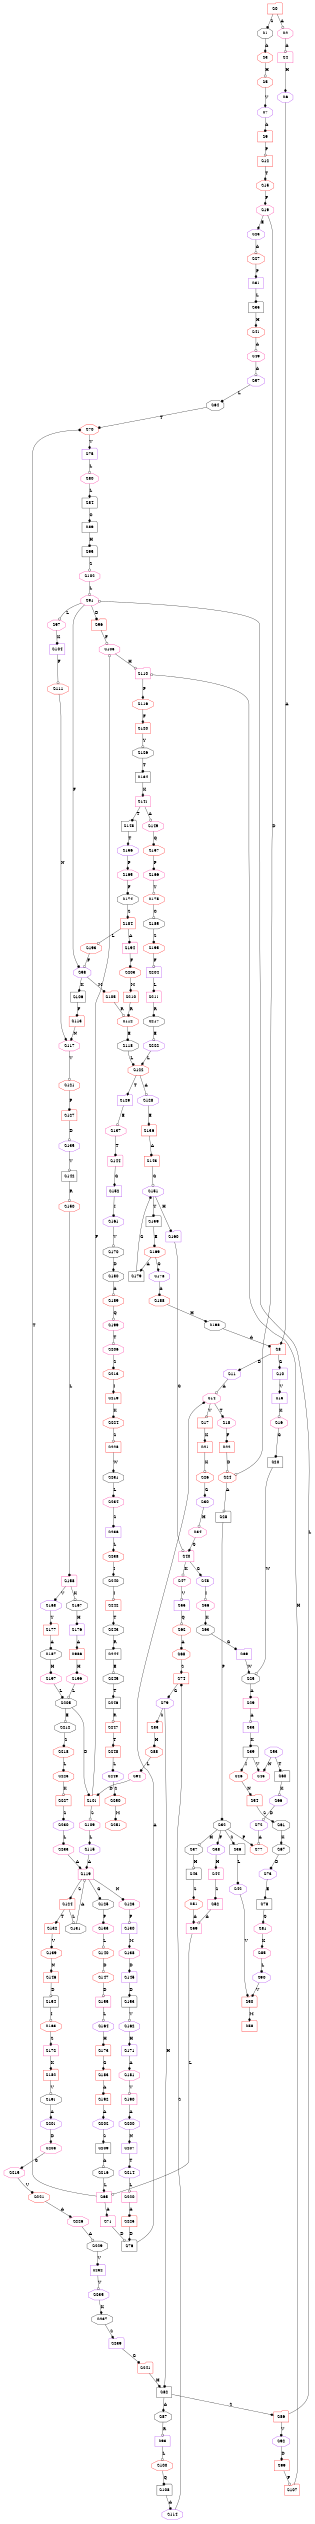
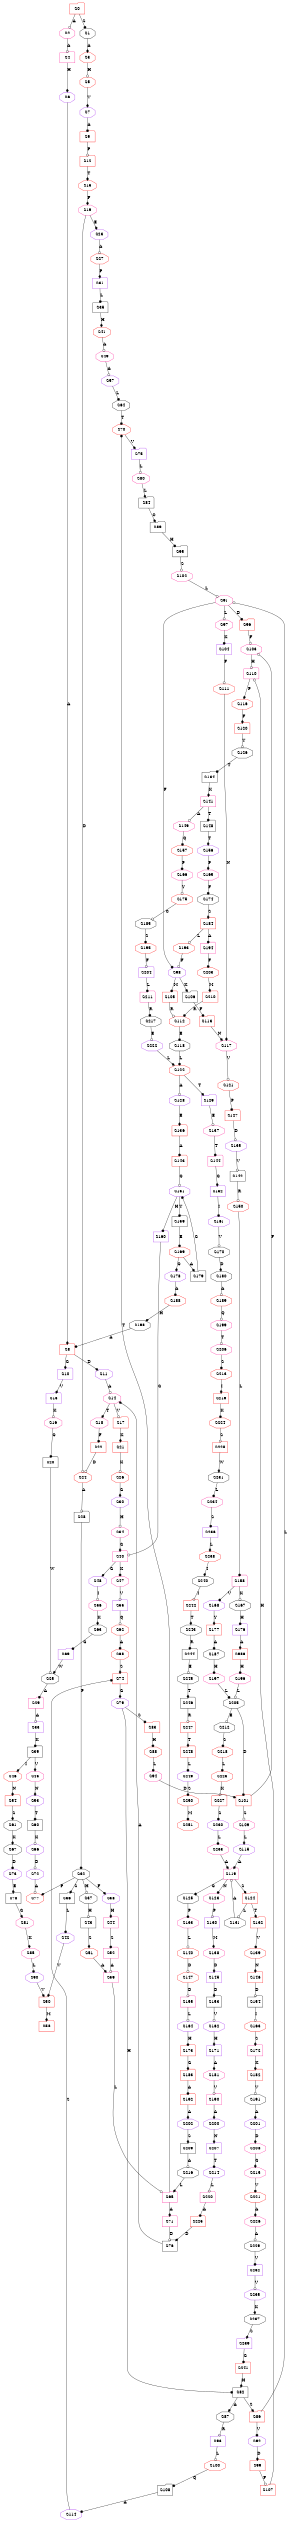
  strict digraph {
    node [color=red shape=octagon]
    edge [arrowhead=diamond]
    S0 [shape=folder]
    S1 [color=black]
    S2 [color=deeppink]
    S3
    S4 [color=deeppink shape=folder]
    S5
    S6 [color=purple]
    S7 [color=purple]
    S8 [shape=folder]
    S9 [shape=folder]
    S10 [color=purple shape=folder]
    S11 [color=purple]
    S12 [shape=folder]
    S13 [color=purple shape=folder]
    S14 [color=deeppink]
    S15
    S16 [color=deeppink]
    S17 [shape=folder]
    S18 [color=deeppink]
    S19 [color=deeppink]
    S20 [color=black shape=folder]
    S21 [shape=folder]
    S22 [shape=folder]
    S23 [color=purple]
    S24
    S25 [color=black]
    S26
    S27
    S28 [color=black shape=folder]
    S29 [color=deeppink shape=folder]
    S30 [color=purple]
    S31 [color=purple shape=folder]
    S32 [color=black]
    S33 [color=purple shape=folder]
    S34 [color=deeppink]
    S35 [color=black shape=folder]
    S36 [color=black shape=folder]
    S37 [color=black]
    S38 [color=purple]
    S77
    S39 [color=black shape=folder]
    S40 [color=deeppink shape=folder]
    S41
    S42 [color=purple]
    S43 [color=black shape=folder]
    S44 [color=deeppink shape=folder]
    S45 [color=deeppink]
    S46
    S47 [color=deeppink]
    S48 [color=purple]
    S49 [color=deeppink]
    S50 [shape=folder]
    S51
    S52 [color=deeppink shape=folder]
    S53 [color=purple]
    S54 [shape=folder]
    S55 [color=purple shape=folder]
    S56 [color=deeppink]
    S57 [color=purple]
    S58 [shape=folder]
    S59 [color=deeppink shape=folder]
    S60 [color=black shape=folder]
    S61 [color=black]
    S62
    S63 [color=black]
    S64 [color=black]
    S65 [color=deeppink shape=folder]
    S66 [color=purple]
    S67 [color=black]
    S68
    S69 [color=purple shape=folder]
    S70
    S71 [color=deeppink shape=folder]
    S72 [color=purple]
    S73 [color=purple]
    S74 [shape=folder]
    S75 [color=purple shape=folder]
    S76 [color=black shape=folder]
    S78 [color=black shape=folder]
    S79 [color=purple]
    S80 [color=deeppink]
    S81 [color=deeppink]
    S82 [color=black shape=folder]
    S83 [shape=folder]
    S84 [color=black shape=folder]
    S85 [color=deeppink]
    S86 [shape=folder]
    S87 [color=black]
    S88
    S89 [color=black shape=folder]
    S90 [color=purple]
    S91 [color=deeppink]
    S92 [color=purple]
    S93 [color=purple shape=folder]
    S94 [color=deeppink]
    S95 [color=black shape=folder]
    S96 [shape=folder]
    S97 [color=deeppink]
    S98 [color=purple]
    S99 [shape=folder]
    S100
    S101 [shape=folder]
    S102 [color=deeppink]
    S103 [color=deeppink]
    S104 [color=purple shape=folder]
    S105 [shape=folder]
    S106 [color=black shape=folder]
    S107 [shape=folder]
    S108 [color=black shape=folder]
    S109 [color=deeppink]
    S110 [color=deeppink shape=folder]
    S111
    S112
    S113 [shape=folder]
    S114 [color=purple]
    S115 [color=purple]
    S116
    S117 [color=deeppink]
    S118 [color=black]
    S119 [color=deeppink shape=folder]
    S120 [shape=folder]
    S121
    S122
    S123 [color=deeppink]
    S124 [shape=folder]
    S125 [color=black]
    S126 [color=black]
    S127 [shape=folder]
    S128 [color=purple]
    S129 [color=purple shape=folder]
    S130 [color=purple shape=folder]
    S131 [color=black]
    S132 [shape=folder]
    S133 [color=deeppink]
    S134 [color=black shape=folder]
    S135 [color=purple]
    S136 [shape=folder]
    S137 [color=deeppink]
    S138 [color=deeppink]
    S139
    S140
    S141 [color=deeppink shape=folder]
    S142 [color=black shape=folder]
    S143 [shape=folder]
    S144 [color=deeppink shape=folder]
    S145 [color=purple shape=folder]
    S146 [shape=folder]
    S147
    S148 [color=black shape=folder]
    S149 [color=deeppink]
    S150
    S151 [color=purple]
    S152 [color=purple shape=folder]
    S153 [color=black shape=folder]
    S154 [color=black shape=folder]
    S155 [color=deeppink shape=folder]
    S156 [color=purple]
    S157
    S158 [color=deeppink shape=folder]
    S159 [color=black shape=folder]
    S160 [color=purple shape=folder]
    S161 [color=purple]
    S162 [color=purple]
    S163
    S164 [color=purple]
    S165 [color=deeppink]
    S166 [color=deeppink]
    S167 [color=black]
    S168 [color=purple]
    S169
    S170 [color=black]
    S171 [color=purple shape=folder]
    S172 [color=deeppink shape=folder]
    S173 [shape=folder]
    S174 [color=black]
    S175
    S176 [color=purple shape=folder]
    S177 [shape=folder]
    S178 [color=purple]
    S179 [color=black shape=folder]
    S180 [color=black]
    S181 [color=deeppink]
    S182 [shape=folder]
    S183 [shape=folder]
    S184 [shape=folder]
    S185 [color=black]
    n187 [label=S986 shape=folder]
    S187 [color=black]
    S188
    S189
    S190 [color=deeppink shape=folder]
    S191 [color=black]
    S192 [shape=folder]
    S193
    S194 [color=deeppink shape=folder]
    S195
    S196 [color=deeppink]
    S197 [color=deeppink]
    S198 [color=black]
    S199 [color=deeppink]
    S200 [color=purple]
    S201 [color=purple]
    S202 [color=purple]
    S203
    S204 [color=purple shape=folder]
    S205 [color=black]
    S206 [color=deeppink]
    S207 [color=purple shape=folder]
    S208 [color=deeppink]
    S209 [color=black shape=folder]
    S210 [shape=folder]
    S211 [color=deeppink shape=folder]
    S212 [color=black]
    S213
    S214 [color=purple]
    S215 [color=deeppink]
    S216 [color=black]
    S217 [color=black]
    S218
    S219 [shape=folder]
    S220 [color=deeppink shape=folder]
    S221
    S222 [color=purple]
    S223
    S224
    S225 [shape=folder]
    S226 [color=deeppink]
    S227 [shape=folder]
    S228 [shape=folder]
    S229 [color=black]
    S230 [color=purple]
    S231 [color=black]
    S232 [color=purple shape=folder]
    S233 [color=deeppink]
    S234 [color=deeppink]
    S235 [color=purple]
    S236 [color=purple shape=folder]
    S237 [color=black]
    S238
    S239 [color=purple shape=folder]
    S240 [color=black]
    S241 [shape=folder]
    S242 [shape=folder]
    S243 [color=black]
    S244 [color=black shape=folder]
    S245 [color=black]
    S246 [color=black shape=folder]
    S247 [shape=folder]
    S248 [shape=folder]
    S249 [color=purple]
    S250
    S251
    S0 -> S1 [arrowhead=dot label=S]
    S0 -> S2 [arrowhead=odot label=A]
    S1 -> S3 [label=A]
    S2 -> S4 [arrowhead=odot label=A]
    S3 -> S5 [arrowhead=odot label=H]
    S4 -> S6 [label=H]
    S5 -> S7 [label=V]
    S6 -> S8 [label=A]
    S7 -> S9 [arrowhead=dot label=A]
    S8 -> S10 [label=G]
    S8 -> S11 [label=D]
    S9 -> S12 [arrowhead=odot label=P]
    S10 -> S13 [label=V]
    S11 -> S14 [arrowhead=odot label=A]
    S12 -> S15 [label=T]
    S13 -> S16 [arrowhead=odot label=K]
    S14 -> S17 [arrowhead=odot label=V]
    S14 -> S18 [label=T]
    S15 -> S19 [label=F]
    S16 -> S20 [arrowhead=dot label=G]
    S17 -> S21 [label=K]
    S18 -> S22 [arrowhead=dot label=F]
    S19 -> S23 [label=E]
    S19 -> S24 [arrowhead=odot label=D]
    S20 -> S25 [arrowhead=odot label=W]
    S21 -> S26 [arrowhead=odot label=K]
    S22 -> S24 [arrowhead=odot label=D]
    S23 -> S27 [arrowhead=odot label=A]
    S24 -> S28 [arrowhead=odot label=A]
    S25 -> S29 [arrowhead=dot label=A]
    S26 -> S30 [label=G]
    S27 -> S31 [label=P]
    S28 -> S32 [arrowhead=dot label=P]
    S29 -> S33 [arrowhead=odot label=A]
    S30 -> S34 [arrowhead=odot label=H]
    S31 -> S35 [arrowhead=dot label=L]
    S32 -> S36 [label=S]
    S32 -> S37 [arrowhead=odot label=H]
    S32 -> S38 [label=F]
    S32 -> S77 [label=P]
    S33 -> S39 [arrowhead=dot label=K]
    S34 -> S40 [label=G]
    S35 -> S41 [label=H]
    S36 -> S42 [arrowhead=dot label=L]
    S37 -> S43 [arrowhead=odot label=H]
    S38 -> S44 [label=H]
    S39 -> S45 [label=V]
    S39 -> S46 [label=I]
-   S40 -> S47 [arrowhead=odot label=K]
+   S40 -> S47 [arrowhead=dot label=K]
    S40 -> S48 [label=G]
    S41 -> S49 [arrowhead=odot label=A]
    S42 -> S50 [label=V]
    S43 -> S51 [label=S]
    S44 -> S52 [arrowhead=dot label=S]
-   S53 -> S45 [label=N]
+   S45 -> S53 [label=N]
    S46 -> S54 [label=N]
    S47 -> S55 [arrowhead=odot label=V]
    S48 -> S56 [arrowhead=odot label=I]
    S49 -> S57 [arrowhead=odot label=A]
    S50 -> S58 [label=M]
    S51 -> S59 [label=A]
    S52 -> S59 [arrowhead=odot label=A]
    S53 -> S60 [arrowhead=dot label=T]
    S54 -> S61 [label=S]
    S55 -> S62 [arrowhead=odot label=Q]
    S56 -> S63 [label=K]
    S57 -> S64 [arrowhead=dot label=L]
    S59 -> S65 [arrowhead=odot label=L]
    S60 -> S66 [arrowhead=odot label=K]
    S61 -> S67 [label=K]
    S62 -> S68 [arrowhead=dot label=A]
    S63 -> S69 [arrowhead=dot label=G]
    S64 -> S70 [arrowhead=dot label=T]
    S65 -> S70 [arrowhead=dot label=T]
    S65 -> S71 [label=A]
    S66 -> S72 [arrowhead=odot label=D]
    S67 -> S73 [arrowhead=dot label=D]
    S68 -> S74 [label=S]
    S69 -> S25 [label=W]
    S70 -> S75 [label=V]
    S71 -> S76 [arrowhead=odot label=D]
    S72 -> S77 [arrowhead=odot label=A]
    S73 -> S78 [label=E]
    S74 -> S79 [label=G]
    S75 -> S80 [arrowhead=odot label=L]
    S76 -> S14 [label=A]
    S78 -> S81 [label=G]
    S79 -> S82 [arrowhead=dot label=H]
    S79 -> S83 [arrowhead=dot label=S]
    S80 -> S84 [label=L]
    S81 -> S85 [label=K]
    S82 -> S86 [label=S]
    S82 -> S87 [label=A]
    S83 -> S88 [arrowhead=dot label=H]
    S84 -> S89 [label=C]
    S85 -> S90 [arrowhead=dot label=L]
    S86 -> S91 [arrowhead=odot label=L]
    S86 -> S92 [arrowhead=dot label=V]
    S87 -> S93 [arrowhead=odot label=R]
    S88 -> S94 [arrowhead=dot label=L]
    S89 -> S95 [arrowhead=dot label=H]
    S90 -> S50 [label=V]
    S91 -> S96 [arrowhead=dot label=D]
    S91 -> S97 [arrowhead=odot label=L]
    S91 -> S98 [arrowhead=dot label=F]
    S92 -> S99 [label=D]
    S93 -> S100 [arrowhead=odot label=L]
    S94 -> S101 [label=D]
    S95 -> S102 [arrowhead=odot label=S]
    S96 -> S103 [arrowhead=odot label=F]
    S97 -> S104 [arrowhead=dot label=K]
    S98 -> S105 [arrowhead=dot label=M]
    S98 -> S106 [label=K]
    S99 -> S107 [arrowhead=odot label=F]
    S100 -> S108 [arrowhead=dot label=Q]
    S101 -> S103 [arrowhead=odot label=F]
    S101 -> S109 [arrowhead=odot label=S]
    S102 -> S91 [arrowhead=odot label=L]
    S103 -> S110 [arrowhead=odot label=H]
    S104 -> S111 [arrowhead=odot label=F]
    S105 -> S112 [arrowhead=odot label=R]
    S106 -> S113 [arrowhead=dot label=F]
    S107 -> S110 [arrowhead=odot label=H]
    S108 -> S114 [arrowhead=dot label=A]
    S109 -> S115 [label=L]
    S110 -> S116 [label=P]
    S111 -> S117 [label=N]
    S112 -> S118 [arrowhead=dot label=E]
    S113 -> S117 [label=N]
    S114 -> S74 [arrowhead=dot label=S]
    S115 -> S119 [label=A]
    S116 -> S120 [label=F]
    S117 -> S121 [arrowhead=odot label=V]
    S118 -> S122 [arrowhead=dot label=L]
    S119 -> S123 [arrowhead=dot label=N]
    S119 -> S124 [label=S]
    S119 -> S125 [arrowhead=dot label=G]
    S120 -> S126 [arrowhead=odot label=Y]
    S121 -> S127 [arrowhead=dot label=P]
    S122 -> S128 [arrowhead=odot label=A]
    S122 -> S129 [label=T]
    S123 -> S130 [arrowhead=odot label=P]
    S124 -> S131 [arrowhead=odot label=L]
    S124 -> S132 [label=T]
    S125 -> S133 [arrowhead=dot label=P]
    S126 -> S134 [arrowhead=dot label=T]
    S127 -> S135 [arrowhead=odot label=D]
    S128 -> S136 [label=E]
    S129 -> S137 [arrowhead=odot label=E]
    S130 -> S138 [label=M]
    S131 -> S119 [arrowhead=odot label=A]
    S132 -> S139 [arrowhead=dot label=V]
    S133 -> S140 [arrowhead=odot label=L]
    S134 -> S141 [label=K]
    S135 -> S142 [arrowhead=odot label=V]
    S136 -> S143 [arrowhead=dot label=A]
    S137 -> S144 [arrowhead=dot label=T]
    S138 -> S145 [label=D]
    S139 -> S146 [label=N]
    S140 -> S147 [arrowhead=odot label=D]
    S141 -> S148 [arrowhead=dot label=T]
    S141 -> S149 [arrowhead=odot label=A]
    S142 -> S150 [arrowhead=odot label=R]
    S143 -> S151 [arrowhead=odot label=G]
    S144 -> S152 [label=G]
    S145 -> S153 [label=D]
    S146 -> S154 [arrowhead=odot label=D]
    S147 -> S155 [arrowhead=odot label=D]
    S148 -> S156 [label=T]
    S149 -> S157 [arrowhead=dot label=Q]
    S150 -> S158 [arrowhead=dot label=L]
    S151 -> S159 [arrowhead=dot label=Y]
    S151 -> S160 [arrowhead=dot label=H]
    S152 -> S161 [arrowhead=dot label=I]
    S153 -> S162 [arrowhead=odot label=V]
    S154 -> S163 [arrowhead=odot label=I]
    S155 -> S164 [arrowhead=odot label=L]
    S156 -> S165 [label=P]
    S157 -> S166 [arrowhead=dot label=P]
    S158 -> S167 [arrowhead=odot label=K]
    S158 -> S168 [arrowhead=dot label=V]
    S159 -> S169 [arrowhead=dot label=E]
    S160 -> S40 [arrowhead=odot label=G]
    S161 -> S170 [arrowhead=odot label=V]
    S162 -> S171 [label=H]
    S163 -> S172 [label=S]
    S164 -> S173 [arrowhead=dot label=H]
    S165 -> S174 [arrowhead=dot label=F]
    S166 -> S175 [arrowhead=odot label=Y]
    S167 -> S176 [arrowhead=dot label=H]
    S168 -> S177 [label=Y]
    S169 -> S178 [label=G]
    S169 -> S179 [label=A]
    S170 -> S180 [label=D]
    S171 -> S181 [label=A]
    S172 -> S182 [label=K]
    S173 -> S183 [label=G]
    S174 -> S184 [label=S]
    S175 -> S185 [arrowhead=odot label=C]
    S176 -> n187 [label=A]
    S177 -> S187 [arrowhead=dot label=A]
    S178 -> S188 [arrowhead=dot label=A]
    S179 -> S151 [arrowhead=dot label=G]
    S180 -> S189 [arrowhead=odot label=A]
    S181 -> S190 [arrowhead=odot label=V]
    S182 -> S191 [arrowhead=odot label=V]
    S183 -> S192 [arrowhead=dot label=A]
    S184 -> S193 [arrowhead=odot label=L]
    S184 -> S194 [arrowhead=dot label=A]
    S185 -> S195 [arrowhead=dot label=S]
    n187 -> S196 [arrowhead=dot label=H]
    S187 -> S197 [arrowhead=dot label=H]
    S188 -> S198 [label=H]
    S189 -> S199 [arrowhead=odot label=Q]
    S190 -> S200 [label=A]
    S191 -> S201 [label=A]
    S192 -> S202 [label=A]
    S193 -> S98 [arrowhead=odot label=F]
    S194 -> S203 [arrowhead=dot label=F]
    S195 -> S204 [arrowhead=odot label=F]
    S196 -> S205 [arrowhead=odot label=L]
    S197 -> S205 [arrowhead=dot label=L]
    S198 -> S8 [arrowhead=dot label=A]
    S199 -> S206 [arrowhead=odot label=T]
    S200 -> S207 [label=N]
    S201 -> S208 [label=D]
    S202 -> S209 [label=S]
    S203 -> S210 [label=M]
    S204 -> S211 [arrowhead=dot label=L]
    S205 -> S101 [arrowhead=dot label=D]
    S205 -> S212 [arrowhead=odot label=E]
    S206 -> S213 [arrowhead=dot label=S]
    S207 -> S214 [arrowhead=dot label=T]
    S208 -> S215 [label=G]
    S209 -> S216 [arrowhead=odot label=A]
    S210 -> S112 [arrowhead=dot label=R]
    S211 -> S217 [arrowhead=dot label=R]
    S212 -> S218 [arrowhead=dot label=S]
    S213 -> S219 [label=I]
    S214 -> S220 [arrowhead=odot label=L]
    S215 -> S221 [arrowhead=dot label=V]
    S216 -> S65 [label=L]
    S217 -> S222 [arrowhead=odot label=E]
    S218 -> S223 [arrowhead=dot label=L]
    S219 -> S224 [arrowhead=dot label=K]
    S220 -> S225 [arrowhead=dot label=A]
    S221 -> S226 [label=A]
    S222 -> S122 [label=L]
    S223 -> S227 [arrowhead=odot label=K]
    S224 -> S228 [arrowhead=odot label=S]
    S225 -> S76 [label=D]
    S226 -> S229 [arrowhead=odot label=A]
    S227 -> S230 [arrowhead=dot label=S]
    S228 -> S231 [label=W]
    S229 -> S232 [arrowhead=dot label=V]
    S230 -> S233 [arrowhead=dot label=L]
    S231 -> S234 [arrowhead=dot label=L]
    S232 -> S235 [arrowhead=odot label=V]
    S233 -> S119 [label=A]
    S234 -> S236 [arrowhead=dot label=S]
    S235 -> S237 [label=K]
    S236 -> S238 [label=L]
    S237 -> S239 [label=S]
    S238 -> S240 [label=I]
    S239 -> S241 [arrowhead=dot label=G]
    S240 -> S242 [arrowhead=odot label=I]
    S241 -> S82 [label=H]
    S242 -> S243 [label=T]
    S243 -> S244 [arrowhead=dot label=R]
    S244 -> S245 [arrowhead=odot label=E]
    S245 -> S246 [label=T]
    S246 -> S247 [arrowhead=odot label=R]
    S247 -> S248 [label=T]
    S248 -> S249 [arrowhead=dot label=L]
    S249 -> S250 [arrowhead=dot label=S]
    S250 -> S251 [arrowhead=dot label=M]
  }
